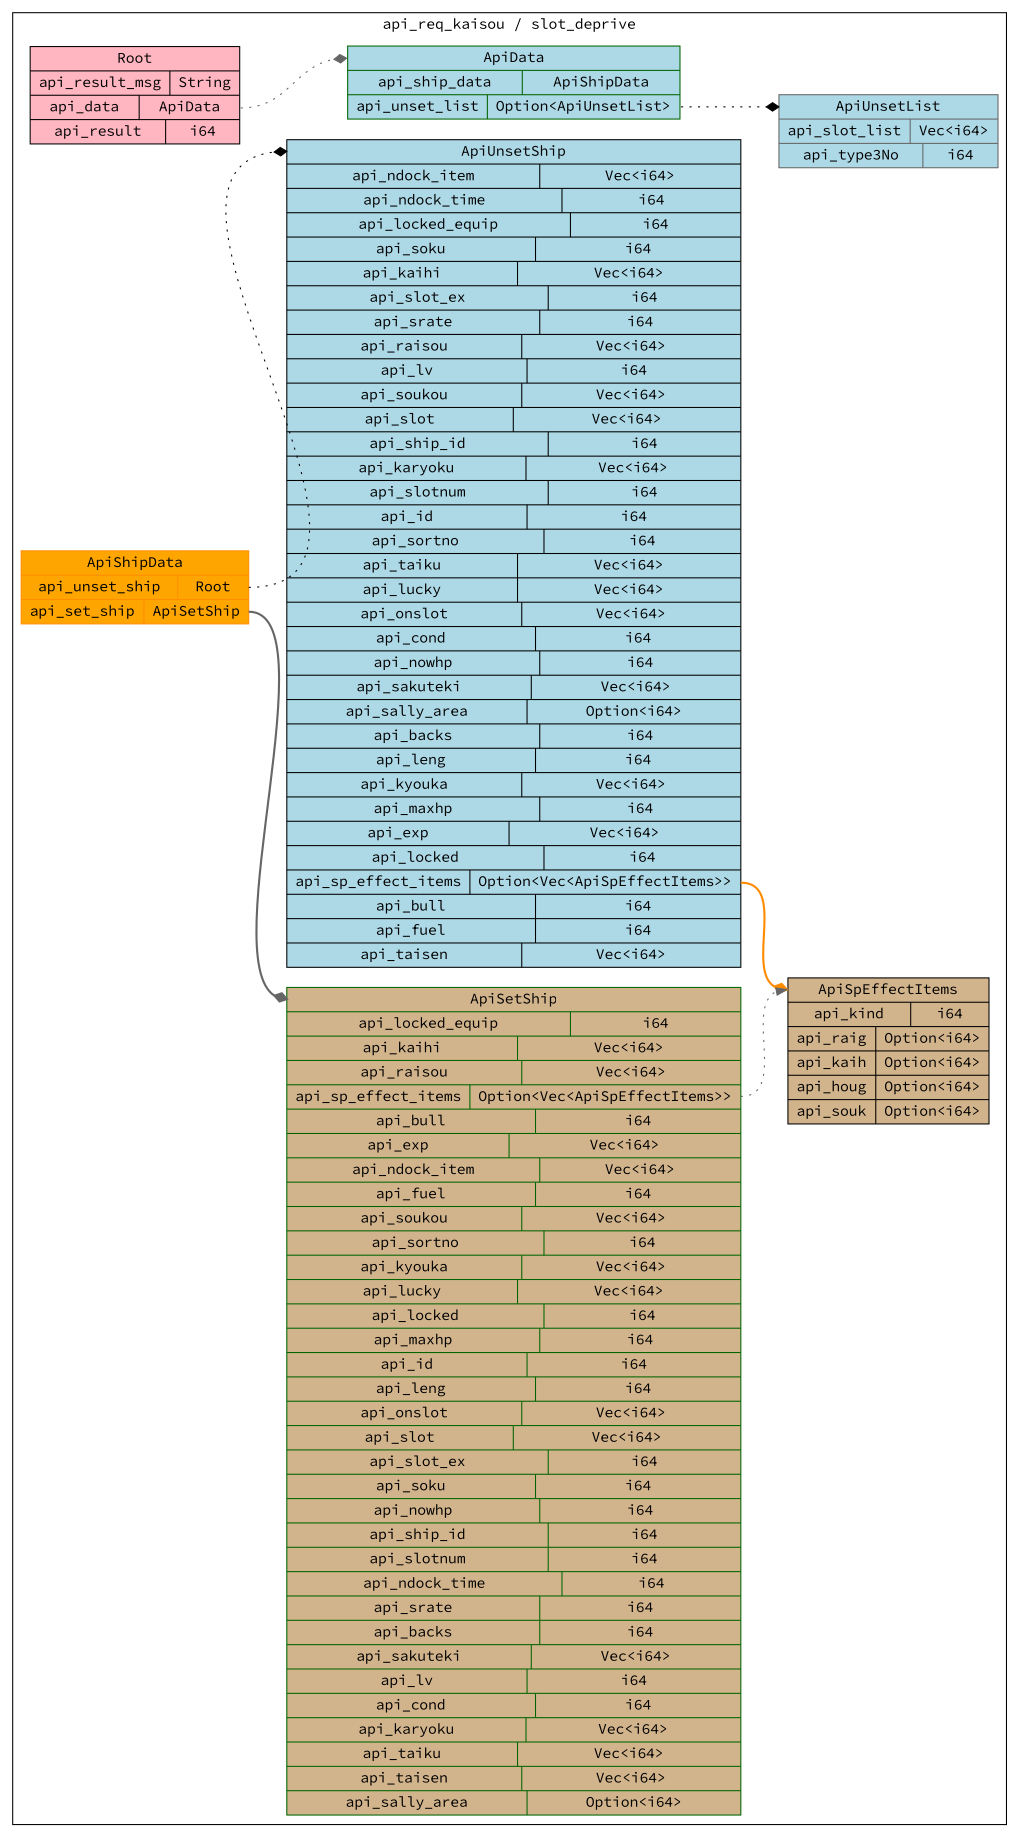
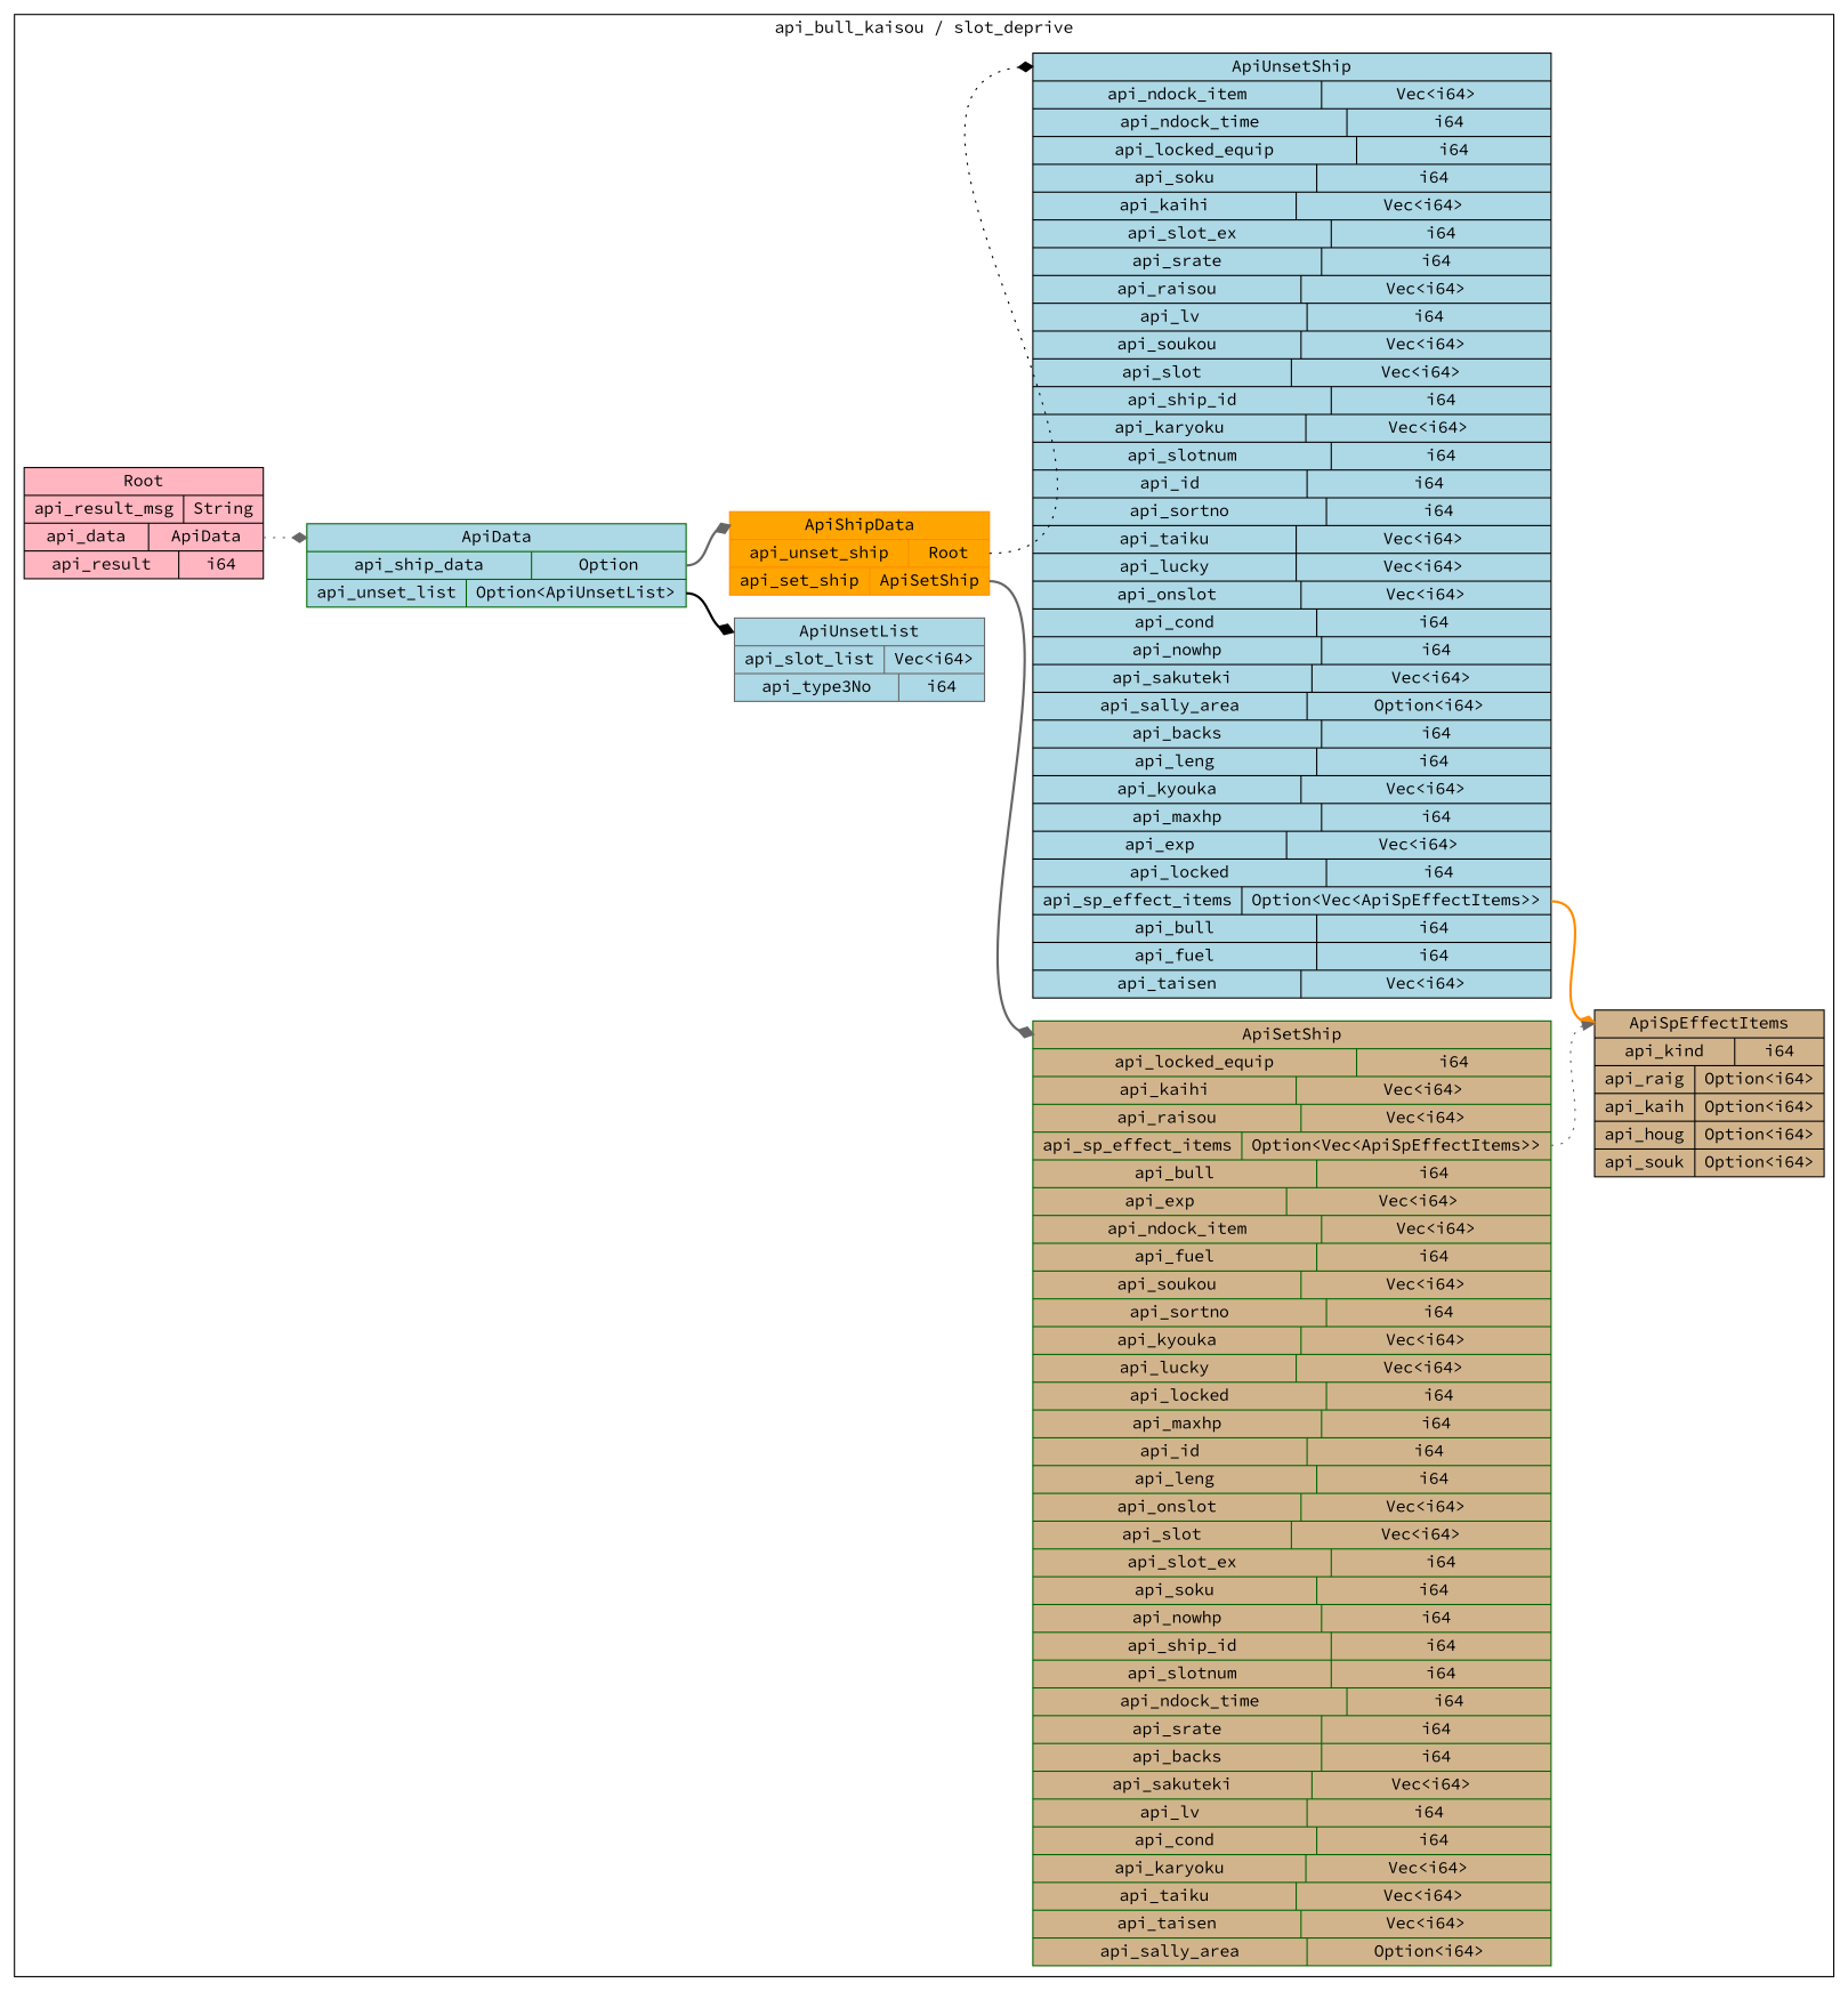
  digraph {
    fontname="Source Code Pro"
    rankdir=LR
    node [color=black fillcolor=lightblue fontname="Source Code Pro" shape=record style="solid,filled"]
    edge [arrowhead=diamond color=gray40 fontname="Source Code Pro" headport="ApiSpEffectItems:w" style=bold tailport="api_sp_effect_items:e"]
    n1 [fillcolor=lightpink label="<Root> Root  | { api_result_msg | <api_result_msg> String } | { api_data | <api_data> ApiData } | { api_result | <api_result> i64 }"]
-   n2 [color=darkgreen label="<ApiData> ApiData  | { api_ship_data | <api_ship_data> ApiShipData } | { api_unset_list | <api_unset_list> Option\<ApiUnsetList\> }"]
+   n2 [color=darkgreen label="<ApiData> ApiData  | { api_ship_data | <api_ship_data> Option } | { api_unset_list | <api_unset_list> Option\<ApiUnsetList\> }"]
    n3 [color=darkorange fillcolor=orange label="<ApiShipData> ApiShipData  | { api_unset_ship | <api_unset_ship> Root } | { api_set_ship | <api_set_ship> ApiSetShip }"]
    n4 [color=gray40 label="<ApiUnsetList> ApiUnsetList  | { api_slot_list | <api_slot_list> Vec\<i64\> } | { api_type3No | <api_type3No> i64 }"]
    n5 [label="<ApiUnsetShip> ApiUnsetShip  | { api_ndock_item | <api_ndock_item> Vec\<i64\> } | { api_ndock_time | <api_ndock_time> i64 } | { api_locked_equip | <api_locked_equip> i64 } | { api_soku | <api_soku> i64 } | { api_kaihi | <api_kaihi> Vec\<i64\> } | { api_slot_ex | <api_slot_ex> i64 } | { api_srate | <api_srate> i64 } | { api_raisou | <api_raisou> Vec\<i64\> } | { api_lv | <api_lv> i64 } | { api_soukou | <api_soukou> Vec\<i64\> } | { api_slot | <api_slot> Vec\<i64\> } | { api_ship_id | <api_ship_id> i64 } | { api_karyoku | <api_karyoku> Vec\<i64\> } | { api_slotnum | <api_slotnum> i64 } | { api_id | <api_id> i64 } | { api_sortno | <api_sortno> i64 } | { api_taiku | <api_taiku> Vec\<i64\> } | { api_lucky | <api_lucky> Vec\<i64\> } | { api_onslot | <api_onslot> Vec\<i64\> } | { api_cond | <api_cond> i64 } | { api_nowhp | <api_nowhp> i64 } | { api_sakuteki | <api_sakuteki> Vec\<i64\> } | { api_sally_area | <api_sally_area> Option\<i64\> } | { api_backs | <api_backs> i64 } | { api_leng | <api_leng> i64 } | { api_kyouka | <api_kyouka> Vec\<i64\> } | { api_maxhp | <api_maxhp> i64 } | { api_exp | <api_exp> Vec\<i64\> } | { api_locked | <api_locked> i64 } | { api_sp_effect_items | <api_sp_effect_items> Option\<Vec\<ApiSpEffectItems\>\> } | { api_bull | <api_bull> i64 } | { api_fuel | <api_fuel> i64 } | { api_taisen | <api_taisen> Vec\<i64\> }"]
    n6 [color=darkgreen fillcolor=tan label="<ApiSetShip> ApiSetShip  | { api_locked_equip | <api_locked_equip> i64 } | { api_kaihi | <api_kaihi> Vec\<i64\> } | { api_raisou | <api_raisou> Vec\<i64\> } | { api_sp_effect_items | <api_sp_effect_items> Option\<Vec\<ApiSpEffectItems\>\> } | { api_bull | <api_bull> i64 } | { api_exp | <api_exp> Vec\<i64\> } | { api_ndock_item | <api_ndock_item> Vec\<i64\> } | { api_fuel | <api_fuel> i64 } | { api_soukou | <api_soukou> Vec\<i64\> } | { api_sortno | <api_sortno> i64 } | { api_kyouka | <api_kyouka> Vec\<i64\> } | { api_lucky | <api_lucky> Vec\<i64\> } | { api_locked | <api_locked> i64 } | { api_maxhp | <api_maxhp> i64 } | { api_id | <api_id> i64 } | { api_leng | <api_leng> i64 } | { api_onslot | <api_onslot> Vec\<i64\> } | { api_slot | <api_slot> Vec\<i64\> } | { api_slot_ex | <api_slot_ex> i64 } | { api_soku | <api_soku> i64 } | { api_nowhp | <api_nowhp> i64 } | { api_ship_id | <api_ship_id> i64 } | { api_slotnum | <api_slotnum> i64 } | { api_ndock_time | <api_ndock_time> i64 } | { api_srate | <api_srate> i64 } | { api_backs | <api_backs> i64 } | { api_sakuteki | <api_sakuteki> Vec\<i64\> } | { api_lv | <api_lv> i64 } | { api_cond | <api_cond> i64 } | { api_karyoku | <api_karyoku> Vec\<i64\> } | { api_taiku | <api_taiku> Vec\<i64\> } | { api_taisen | <api_taisen> Vec\<i64\> } | { api_sally_area | <api_sally_area> Option\<i64\> }"]
    n7 [fillcolor=tan label="<ApiSpEffectItems> ApiSpEffectItems  | { api_kind | <api_kind> i64 } | { api_raig | <api_raig> Option\<i64\> } | { api_kaih | <api_kaih> Option\<i64\> } | { api_houg | <api_houg> Option\<i64\> } | { api_souk | <api_souk> Option\<i64\> }"]
    subgraph cluster_1 {
-     label="api_req_kaisou / slot_deprive"
+     label="api_bull_kaisou / slot_deprive"
      n1
      n2
      n3
      n4
      n5
      n6
      n7
    }
    n1 -> n2 [headport="ApiData:w" style=dotted tailport="api_data:e"]
-   n2 -> n4 [color=black headport="ApiUnsetList:w" style=dotted tailport="api_unset_list:e"]
+   n2 -> n3 [headport="ApiShipData:w" tailport="api_ship_data:e"]
+   n2 -> n4 [color=black headport="ApiUnsetList:w" tailport="api_unset_list:e"]
    n3 -> n5 [color=black headport="ApiUnsetShip:w" style=dotted tailport="api_unset_ship:e"]
    n3 -> n6 [headport="ApiSetShip:w" tailport="api_set_ship:e"]
    n5 -> n7 [color=darkorange]
    n6 -> n7 [arrowhead=normal style=dotted]
  }
